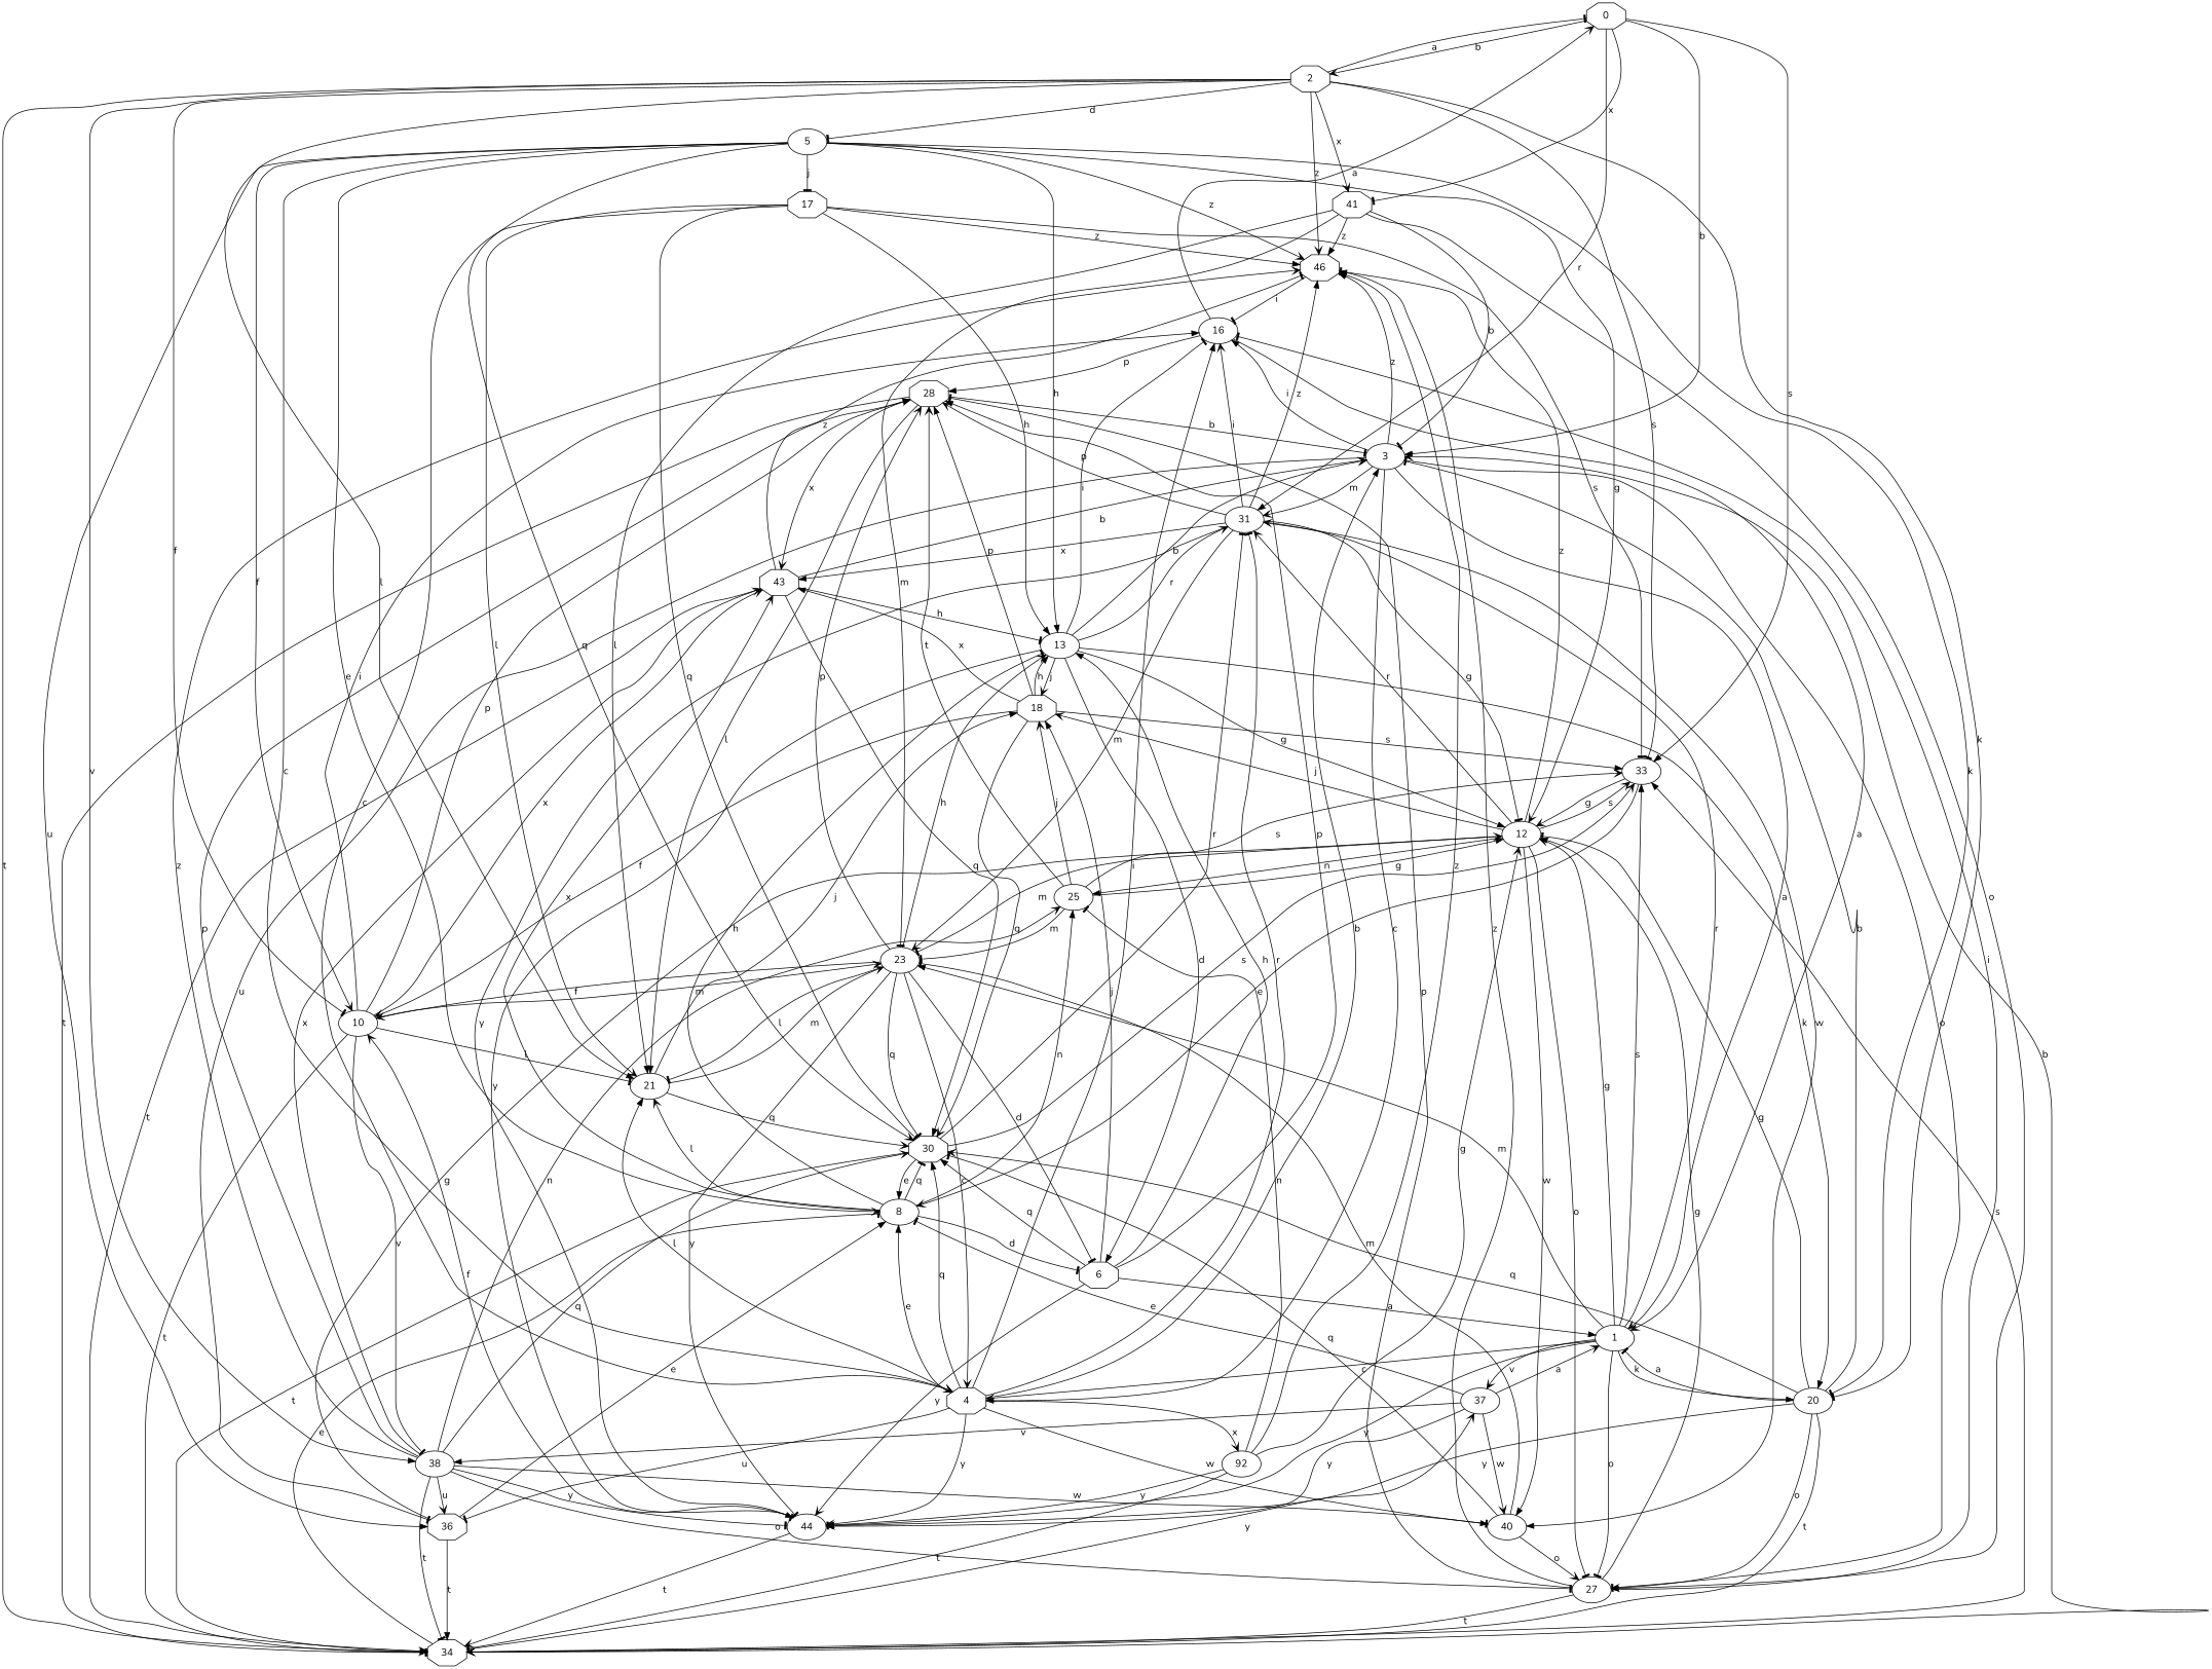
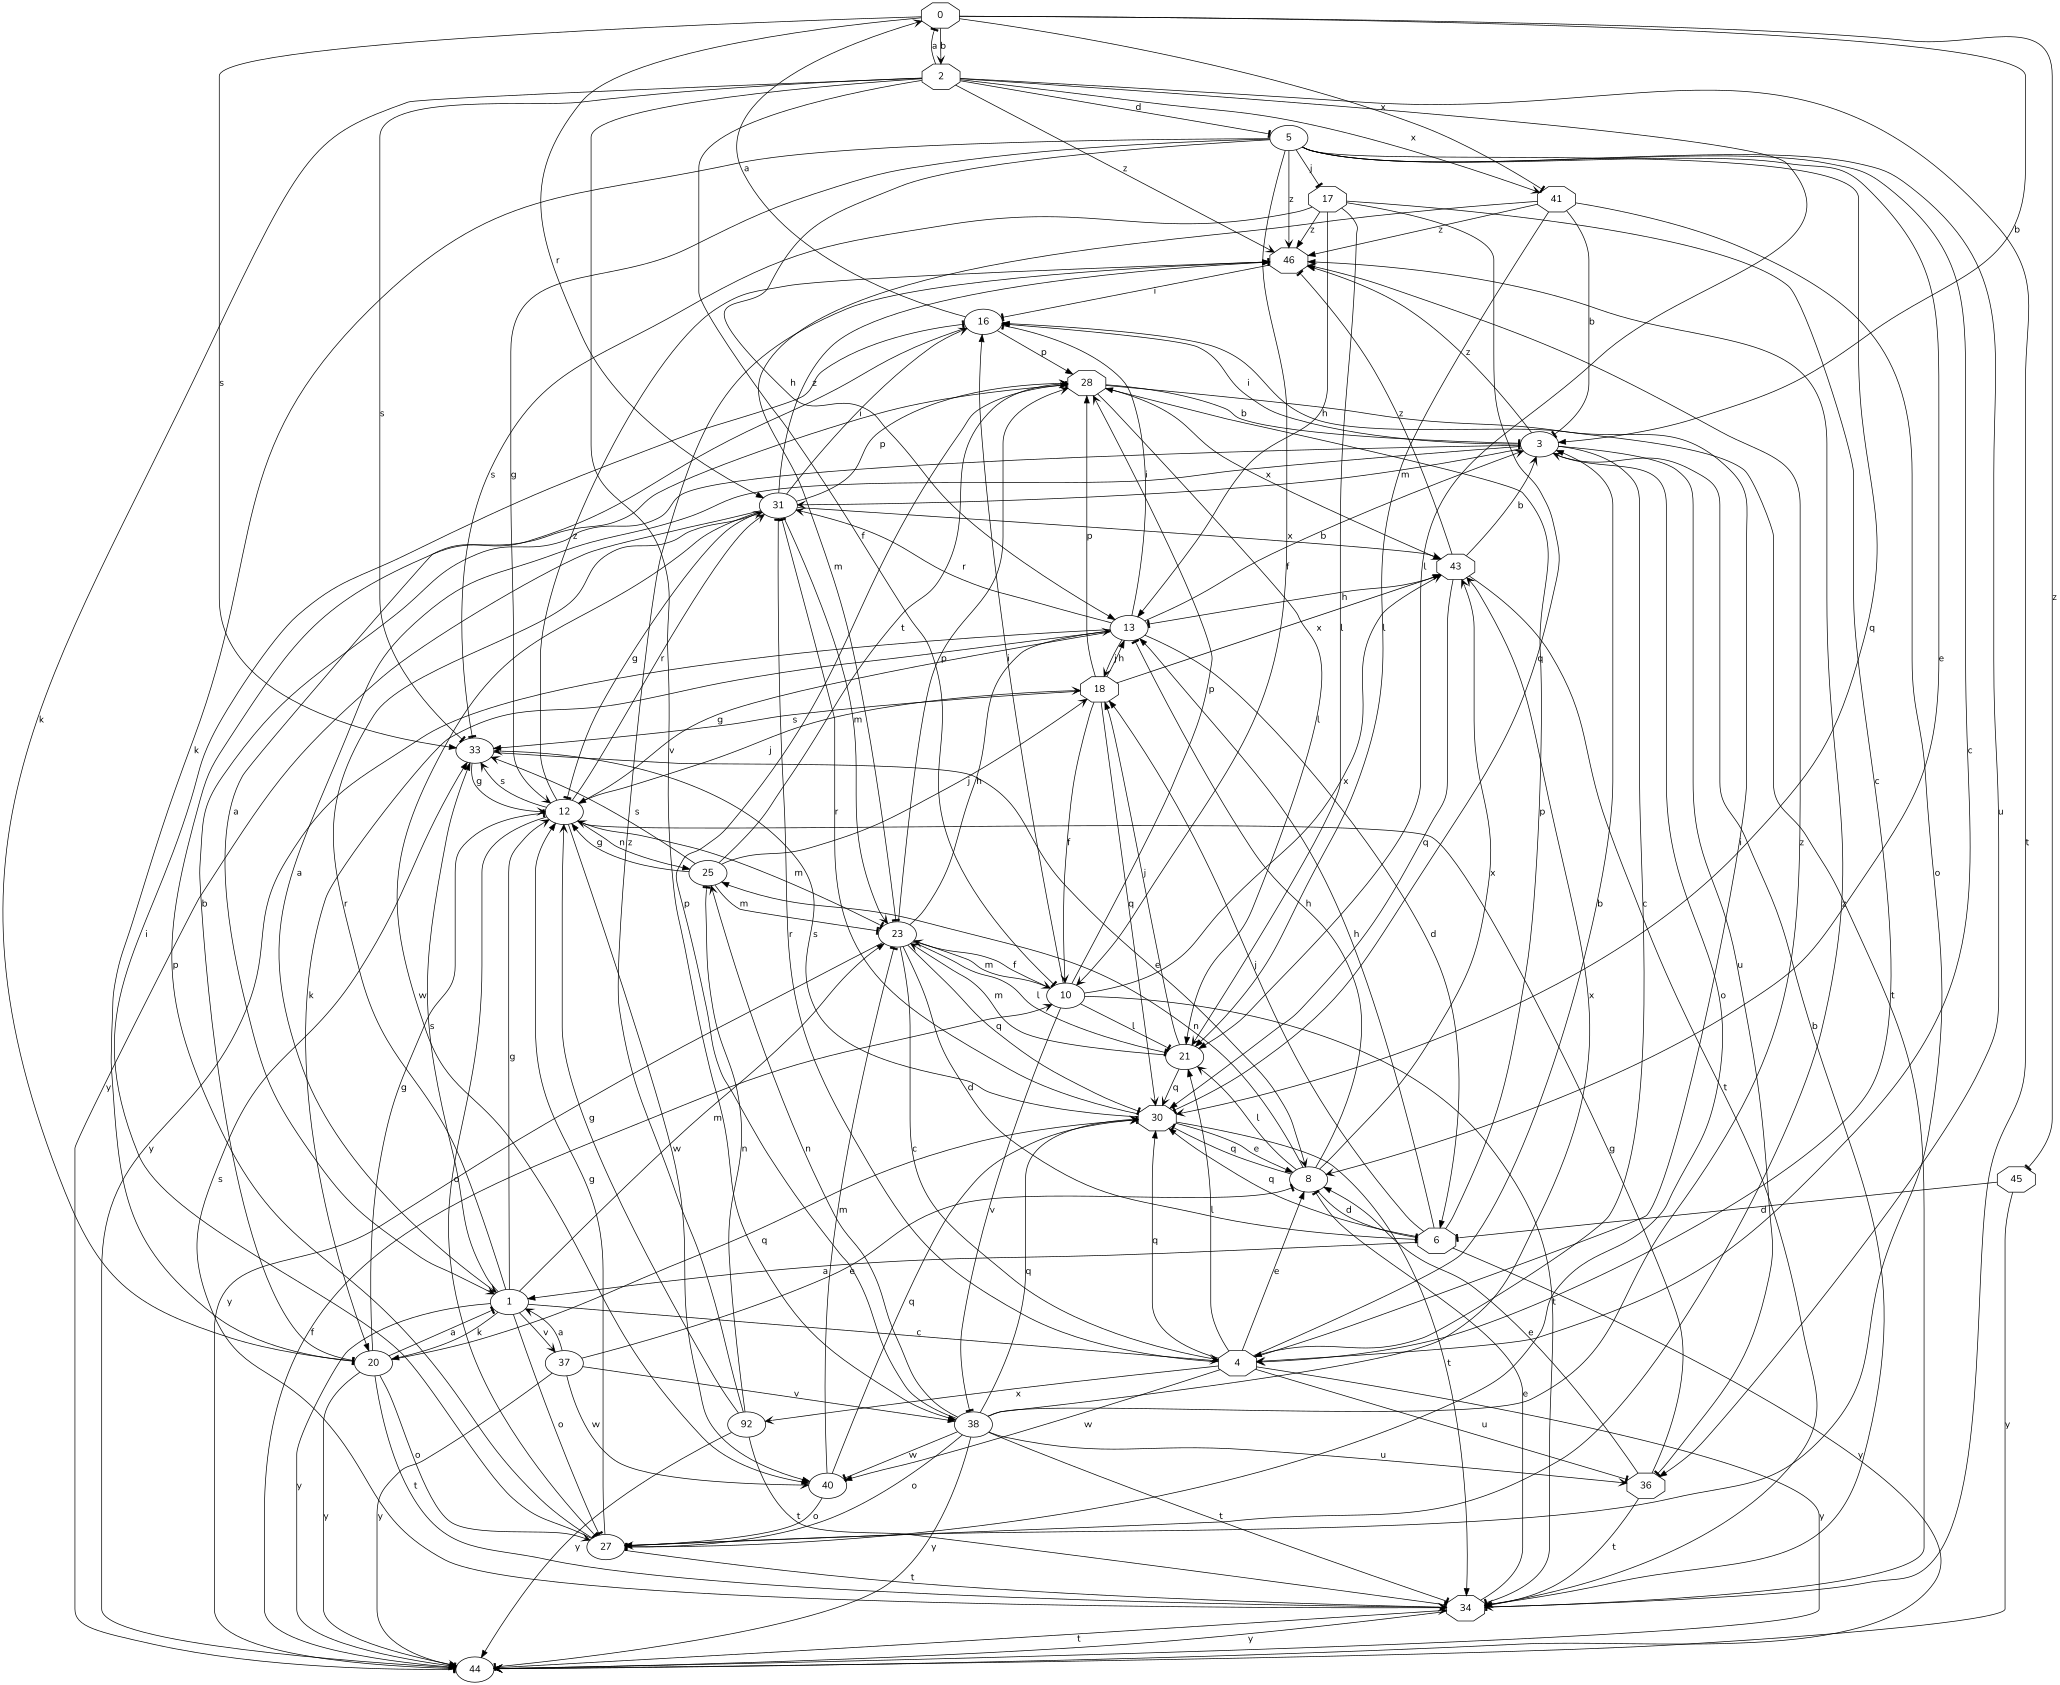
  strict digraph {
    fontname=Nunito
    node [fontname=Nunito shape=ellipse]
    edge [arrowhead=vee fontname=Nunito]
    0 [shape=octagon]
    2 [shape=octagon]
    3
    31
    33
    41 [shape=octagon]
+   45 [shape=octagon]
    20
    5
    10
    21
    34 [shape=octagon]
    38
    46 [shape=octagon]
    1
    4 [shape=octagon]
    27
    16
    36 [shape=octagon]
    12
    23
    44
    40
    28 [shape=octagon]
    43 [shape=octagon]
    8
    6 [shape=octagon]
    37
    30 [shape=octagon]
    n30 [label=92]
    18 [shape=octagon]
    25
    13
    17 [shape=octagon]
    0 -> 2 [label=b]
    0 -> 3 [arrowhead=normal label=b]
    0 -> 31 [arrowhead=normal label=r]
    0 -> 33 [arrowhead=normal label=s]
    0 -> 41 [arrowhead=tee label=x]
+   0 -> 45 [arrowhead=tee label=z]
    2 -> 0 [arrowhead=tee label=a]
    2 -> 33 [arrowhead=tee label=s]
    2 -> 41 [label=x]
    2 -> 20 [arrowhead=tee label=k]
    2 -> 5 [arrowhead=tee label=d]
    2 -> 10 [arrowhead=tee label=f]
    2 -> 21 [arrowhead=normal label=l]
    2 -> 34 [label=t]
    2 -> 38 [arrowhead=normal label=v]
    2 -> 46 [label=z]
    3 -> 31 [label=m]
    3 -> 46 [arrowhead=normal label=z]
    3 -> 1 [label=a]
    3 -> 4 [arrowhead=normal label=c]
    3 -> 27 [arrowhead=tee label=o]
    3 -> 16 [arrowhead=normal label=i]
    3 -> 36 [arrowhead=tee label=u]
    31 -> 46 [arrowhead=normal label=z]
    31 -> 16 [label=i]
    31 -> 12 [arrowhead=tee label=g]
    31 -> 23 [label=m]
    31 -> 44 [arrowhead=tee label=y]
    31 -> 40 [arrowhead=normal label=w]
    31 -> 28 [label=p]
    31 -> 43 [arrowhead=normal label=x]
    33 -> 12 [label=g]
    33 -> 8 [label=e]
    41 -> 3 [arrowhead=tee label=b]
    41 -> 21 [arrowhead=normal label=l]
    41 -> 46 [arrowhead=normal label=z]
    41 -> 27 [arrowhead=normal label=o]
    41 -> 23 [arrowhead=tee label=m]
+   45 -> 44 [label=y]
+   45 -> 6 [arrowhead=tee label=d]
    20 -> 3 [arrowhead=tee label=b]
    20 -> 34 [label=t]
    20 -> 1 [arrowhead=tee label=a]
    20 -> 27 [label=o]
    20 -> 12 [arrowhead=tee label=g]
    20 -> 44 [label=y]
    20 -> 30 [label=q]
    5 -> 20 [arrowhead=tee label=k]
    5 -> 10 [label=f]
    5 -> 46 [label=z]
    5 -> 4 [label=c]
    5 -> 36 [arrowhead=normal label=u]
    5 -> 12 [label=g]
    5 -> 8 [label=e]
    5 -> 30 [label=q]
    5 -> 13 [arrowhead=normal label=h]
    5 -> 17 [arrowhead=tee label=j]
    10 -> 21 [arrowhead=tee label=l]
    10 -> 34 [arrowhead=tee label=t]
    10 -> 38 [arrowhead=tee label=v]
    10 -> 16 [arrowhead=normal label=i]
    10 -> 23 [label=m]
    10 -> 28 [label=p]
    10 -> 43 [label=x]
    21 -> 23 [label=m]
    21 -> 30 [label=q]
    21 -> 18 [arrowhead=normal label=j]
    34 -> 3 [label=b]
    34 -> 33 [arrowhead=normal label=s]
-   34 -> 37 [label=y]
+   34 -> 44 [label=y]
    34 -> 8 [arrowhead=tee label=e]
    38 -> 34 [arrowhead=tee label=t]
    38 -> 46 [label=z]
    38 -> 27 [arrowhead=tee label=o]
    38 -> 36 [label=u]
    38 -> 44 [arrowhead=tee label=y]
    38 -> 40 [arrowhead=tee label=w]
    38 -> 28 [arrowhead=normal label=p]
    38 -> 43 [label=x]
    38 -> 30 [label=q]
    38 -> 25 [label=n]
    46 -> 16 [arrowhead=tee label=i]
    1 -> 31 [label=r]
    1 -> 33 [arrowhead=normal label=s]
    1 -> 20 [arrowhead=normal label=k]
    1 -> 4 [label=c]
    1 -> 27 [arrowhead=tee label=o]
    1 -> 12 [label=g]
    1 -> 23 [arrowhead=normal label=m]
    1 -> 44 [arrowhead=tee label=y]
    1 -> 37 [label=v]
    4 -> 3 [arrowhead=normal label=b]
    4 -> 31 [arrowhead=tee label=r]
    4 -> 21 [arrowhead=normal label=l]
    4 -> 16 [arrowhead=normal label=i]
    4 -> 36 [arrowhead=tee label=u]
    4 -> 44 [label=y]
    4 -> 40 [arrowhead=normal label=w]
    4 -> 8 [arrowhead=normal label=e]
    4 -> 30 [arrowhead=normal label=q]
    4 -> n30 [label=x]
    27 -> 34 [label=t]
    27 -> 46 [arrowhead=normal label=z]
    27 -> 16 [arrowhead=tee label=i]
    27 -> 12 [arrowhead=normal label=g]
    27 -> 28 [arrowhead=tee label=p]
    16 -> 0 [label=a]
    16 -> 1 [label=a]
    16 -> 28 [arrowhead=normal label=p]
    36 -> 34 [arrowhead=normal label=t]
    36 -> 12 [label=g]
    36 -> 8 [arrowhead=normal label=e]
    12 -> 31 [label=r]
    12 -> 33 [label=s]
    12 -> 46 [arrowhead=tee label=z]
    12 -> 27 [arrowhead=tee label=o]
    12 -> 23 [arrowhead=tee label=m]
    12 -> 40 [arrowhead=normal label=w]
    12 -> 18 [label=j]
    12 -> 25 [arrowhead=normal label=n]
    23 -> 10 [label=f]
    23 -> 21 [arrowhead=tee label=l]
    23 -> 4 [label=c]
    23 -> 44 [arrowhead=tee label=y]
    23 -> 28 [label=p]
    23 -> 6 [arrowhead=tee label=d]
    23 -> 30 [arrowhead=tee label=q]
    23 -> 13 [label=h]
    44 -> 10 [label=f]
    44 -> 34 [label=t]
    40 -> 27 [label=o]
    40 -> 23 [arrowhead=tee label=m]
    40 -> 30 [arrowhead=tee label=q]
    28 -> 3 [arrowhead=tee label=b]
    28 -> 21 [arrowhead=normal label=l]
    28 -> 34 [arrowhead=tee label=t]
    28 -> 43 [label=x]
    43 -> 3 [label=b]
    43 -> 34 [label=t]
    43 -> 46 [arrowhead=tee label=z]
    43 -> 30 [arrowhead=normal label=q]
    43 -> 13 [arrowhead=tee label=h]
    8 -> 21 [label=l]
    8 -> 43 [label=x]
    8 -> 6 [arrowhead=tee label=d]
    8 -> 30 [arrowhead=tee label=q]
    8 -> 25 [arrowhead=normal label=n]
    8 -> 13 [arrowhead=tee label=h]
    6 -> 1 [arrowhead=normal label=a]
    6 -> 44 [label=y]
    6 -> 28 [arrowhead=normal label=p]
    6 -> 30 [arrowhead=normal label=q]
    6 -> 18 [arrowhead=normal label=j]
    6 -> 13 [arrowhead=normal label=h]
    37 -> 38 [arrowhead=normal label=v]
    37 -> 1 [label=a]
    37 -> 44 [arrowhead=normal label=y]
    37 -> 40 [label=w]
    37 -> 8 [arrowhead=tee label=e]
    30 -> 31 [arrowhead=tee label=r]
    30 -> 33 [label=s]
    30 -> 34 [arrowhead=normal label=t]
    30 -> 8 [arrowhead=normal label=e]
    n30 -> 34 [arrowhead=tee label=t]
    n30 -> 46 [arrowhead=normal label=z]
    n30 -> 12 [label=g]
    n30 -> 44 [arrowhead=normal label=y]
    n30 -> 25 [arrowhead=tee label=n]
    18 -> 33 [arrowhead=normal label=s]
    18 -> 10 [label=f]
    18 -> 28 [arrowhead=normal label=p]
    18 -> 43 [arrowhead=normal label=x]
    18 -> 30 [label=q]
    18 -> 13 [arrowhead=normal label=h]
    25 -> 33 [label=s]
    25 -> 12 [arrowhead=normal label=g]
    25 -> 23 [arrowhead=tee label=m]
    25 -> 28 [label=t]
    25 -> 18 [label=j]
    13 -> 3 [label=b]
    13 -> 31 [label=r]
    13 -> 20 [arrowhead=normal label=k]
    13 -> 16 [arrowhead=tee label=i]
    13 -> 12 [arrowhead=normal label=g]
    13 -> 44 [arrowhead=normal label=y]
    13 -> 6 [arrowhead=normal label=d]
    13 -> 18 [label=j]
    17 -> 33 [arrowhead=tee label=s]
    17 -> 21 [label=l]
    17 -> 46 [arrowhead=normal label=z]
    17 -> 4 [label=c]
    17 -> 30 [arrowhead=tee label=q]
    17 -> 13 [arrowhead=normal label=h]
  }
